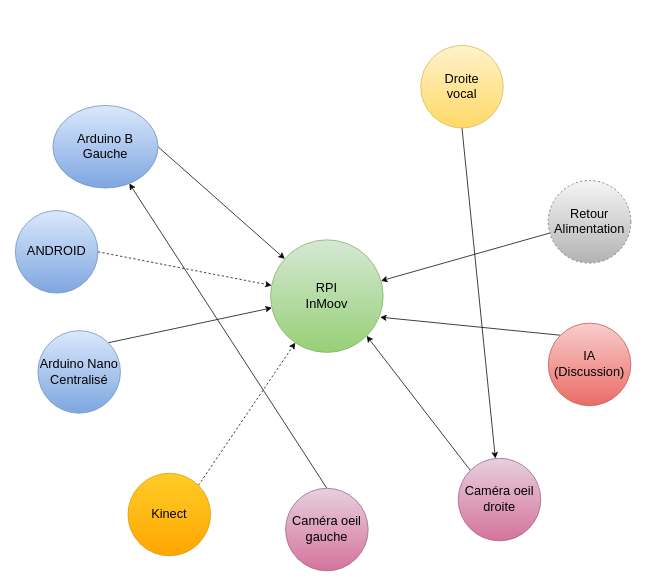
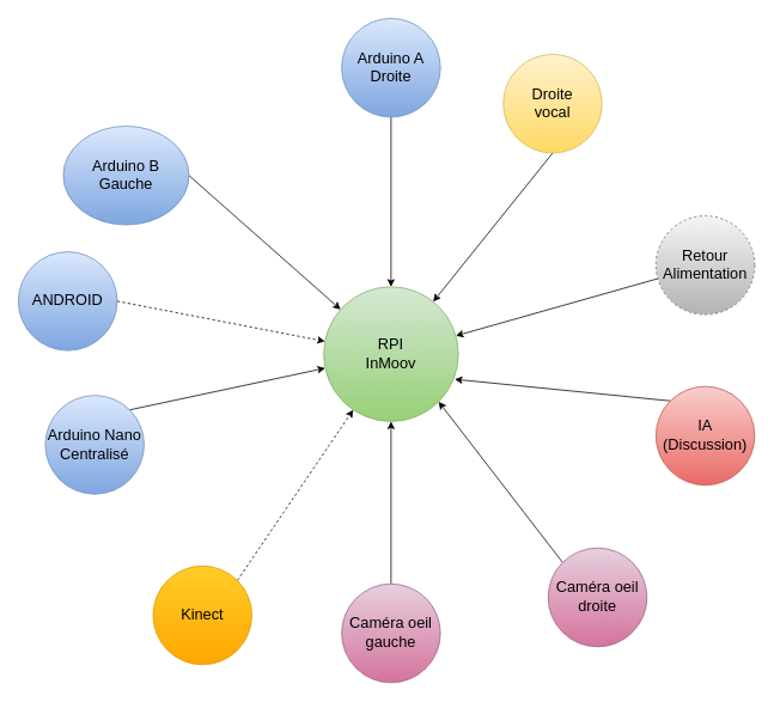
  <mxCell id="0" />
  <mxCell id="1" parent="0" />
  <mxCell id="2" value="&lt;font style=&quot;font-size: 17px&quot;&gt;RPI &lt;br&gt;InMoov&lt;/font&gt;" style="ellipse;whiteSpace=wrap;html=1;aspect=fixed;flipH=1;fillColor=#d5e8d4;strokeColor=#82b366;gradientColor=#97d077;" parent="1" vertex="1"><mxGeometry x="360" y="319" width="150" height="150" as="geometry" /></mxCell>
  <mxCell id="3" style="edgeStyle=none;rounded=0;orthogonalLoop=1;jettySize=auto;html=1;exitX=1;exitY=0;exitDx=0;exitDy=0;fontSize=17;" parent="1" source="4" target="2" edge="1"><mxGeometry relative="1" as="geometry" /></mxCell>
  <mxCell id="4" value="Arduino Nano&lt;br&gt;Centralisé" style="ellipse;whiteSpace=wrap;html=1;aspect=fixed;fontSize=17;fillColor=#dae8fc;gradientColor=#7ea6e0;strokeColor=#6c8ebf;" parent="1" vertex="1"><mxGeometry x="50" y="440" width="110" height="110" as="geometry" /></mxCell>
+ <mxCell id="5" style="edgeStyle=none;rounded=0;orthogonalLoop=1;jettySize=auto;html=1;exitX=0.5;exitY=1;exitDx=0;exitDy=0;fontSize=17;" parent="1" source="6" target="2" edge="1"><mxGeometry relative="1" as="geometry" /></mxCell>
+ <mxCell id="6" value="Arduino A&lt;br&gt;Droite" style="ellipse;whiteSpace=wrap;html=1;aspect=fixed;fontSize=17;fillColor=#dae8fc;gradientColor=#7ea6e0;strokeColor=#6c8ebf;" parent="1" vertex="1"><mxGeometry x="380" y="20" width="110" height="110" as="geometry" /></mxCell>
  <mxCell id="7" style="edgeStyle=none;rounded=0;orthogonalLoop=1;jettySize=auto;html=1;exitX=1;exitY=0.5;exitDx=0;exitDy=0;fontSize=17;" parent="1" source="8" target="2" edge="1"><mxGeometry relative="1" as="geometry" /></mxCell>
  <mxCell id="8" value="Arduino B&lt;br&gt;Gauche" style="ellipse;whiteSpace=wrap;html=1;aspect=fixed;fontSize=17;fillColor=#dae8fc;gradientColor=#7ea6e0;strokeColor=#6c8ebf;" parent="1" vertex="1"><mxGeometry x="70" y="140" width="140" height="110" as="geometry" /></mxCell>
  <mxCell id="9" style="edgeStyle=none;rounded=0;orthogonalLoop=1;jettySize=auto;html=1;exitX=1;exitY=0;exitDx=0;exitDy=0;fontSize=17;dashed=1;" parent="1" source="10" target="2" edge="1"><mxGeometry relative="1" as="geometry" /></mxCell>
  <mxCell id="10" value="Kinect" style="ellipse;whiteSpace=wrap;html=1;aspect=fixed;fontSize=17;fillColor=#ffcd28;gradientColor=#ffa500;strokeColor=#d79b00;" parent="1" vertex="1"><mxGeometry x="170" y="630" width="110" height="110" as="geometry" /></mxCell>
- <mxCell id="11" style="edgeStyle=none;rounded=0;orthogonalLoop=1;jettySize=auto;html=1;exitX=0.5;exitY=0;exitDx=0;exitDy=0;fontSize=17;" parent="1" source="12" target="8" edge="1"><mxGeometry relative="1" as="geometry" /></mxCell>
+ <mxCell id="11" style="edgeStyle=none;rounded=0;orthogonalLoop=1;jettySize=auto;html=1;exitX=0.5;exitY=0;exitDx=0;exitDy=0;entryX=0.5;entryY=1;entryDx=0;entryDy=0;fontSize=17;" parent="1" source="12" target="2" edge="1"><mxGeometry relative="1" as="geometry" /></mxCell>
  <mxCell id="12" value="Caméra oeil&lt;br&gt;gauche" style="ellipse;whiteSpace=wrap;html=1;aspect=fixed;fontSize=17;fillColor=#e6d0de;gradientColor=#d5739d;strokeColor=#996185;" parent="1" vertex="1"><mxGeometry x="380" y="650" width="110" height="110" as="geometry" /></mxCell>
  <mxCell id="13" style="edgeStyle=none;rounded=0;orthogonalLoop=1;jettySize=auto;html=1;exitX=0;exitY=0;exitDx=0;exitDy=0;entryX=1;entryY=1;entryDx=0;entryDy=0;fontSize=17;" parent="1" source="14" target="2" edge="1"><mxGeometry relative="1" as="geometry" /></mxCell>
  <mxCell id="14" value="Caméra oeil&lt;br&gt;droite" style="ellipse;whiteSpace=wrap;html=1;aspect=fixed;fontSize=17;fillColor=#e6d0de;gradientColor=#d5739d;strokeColor=#996185;" parent="1" vertex="1"><mxGeometry x="610" y="610" width="110" height="110" as="geometry" /></mxCell>
  <mxCell id="15" style="rounded=0;orthogonalLoop=1;jettySize=auto;html=1;exitX=0;exitY=0;exitDx=0;exitDy=0;entryX=0.027;entryY=0.687;entryDx=0;entryDy=0;fontSize=17;entryPerimeter=0;" parent="1" source="16" target="2" edge="1"><mxGeometry relative="1" as="geometry" /></mxCell>
  <mxCell id="16" value="IA&lt;br&gt;(Discussion)" style="ellipse;whiteSpace=wrap;html=1;aspect=fixed;fontSize=17;fillColor=#f8cecc;gradientColor=#ea6b66;strokeColor=#b85450;" parent="1" vertex="1"><mxGeometry x="730" y="430" width="110" height="110" as="geometry" /></mxCell>
  <mxCell id="17" style="edgeStyle=none;rounded=0;orthogonalLoop=1;jettySize=auto;html=1;fontSize=17;" parent="1" source="18" target="2" edge="1"><mxGeometry relative="1" as="geometry"><mxPoint x="660" y="385" as="targetPoint" /></mxGeometry></mxCell>
  <mxCell id="18" value="Retour&lt;br&gt;Alimentation" style="ellipse;whiteSpace=wrap;html=1;aspect=fixed;fontSize=17;fillColor=#f5f5f5;gradientColor=#b3b3b3;strokeColor=#666666;dashed=1;" parent="1" vertex="1"><mxGeometry x="730" y="240" width="110" height="110" as="geometry" /></mxCell>
- <mxCell id="19" style="edgeStyle=none;rounded=0;orthogonalLoop=1;jettySize=auto;html=1;exitX=0.5;exitY=1;exitDx=0;exitDy=0;fontSize=17;" parent="1" source="20" target="14" edge="1"><mxGeometry relative="1" as="geometry" /></mxCell>
+ <mxCell id="19" style="edgeStyle=none;rounded=0;orthogonalLoop=1;jettySize=auto;html=1;exitX=0.5;exitY=1;exitDx=0;exitDy=0;fontSize=17;" parent="1" source="20" target="2" edge="1"><mxGeometry relative="1" as="geometry" /></mxCell>
  <mxCell id="20" value="Droite&lt;br&gt;vocal" style="ellipse;whiteSpace=wrap;html=1;aspect=fixed;fontSize=17;fillColor=#fff2cc;gradientColor=#ffd966;strokeColor=#d6b656;" parent="1" vertex="1"><mxGeometry x="560" y="60" width="110" height="110" as="geometry" /></mxCell>
  <mxCell id="21" style="edgeStyle=none;rounded=0;orthogonalLoop=1;jettySize=auto;html=1;exitX=1;exitY=0.5;exitDx=0;exitDy=0;fontSize=17;strokeColor=#000000;strokeWidth=1;dashed=1;" parent="1" source="22" target="2" edge="1"><mxGeometry relative="1" as="geometry" /></mxCell>
  <mxCell id="22" value="ANDROID" style="ellipse;whiteSpace=wrap;html=1;aspect=fixed;fontSize=17;fillColor=#dae8fc;gradientColor=#7ea6e0;strokeColor=#6c8ebf;" parent="1" vertex="1"><mxGeometry x="20" y="280" width="110" height="110" as="geometry" /></mxCell>
